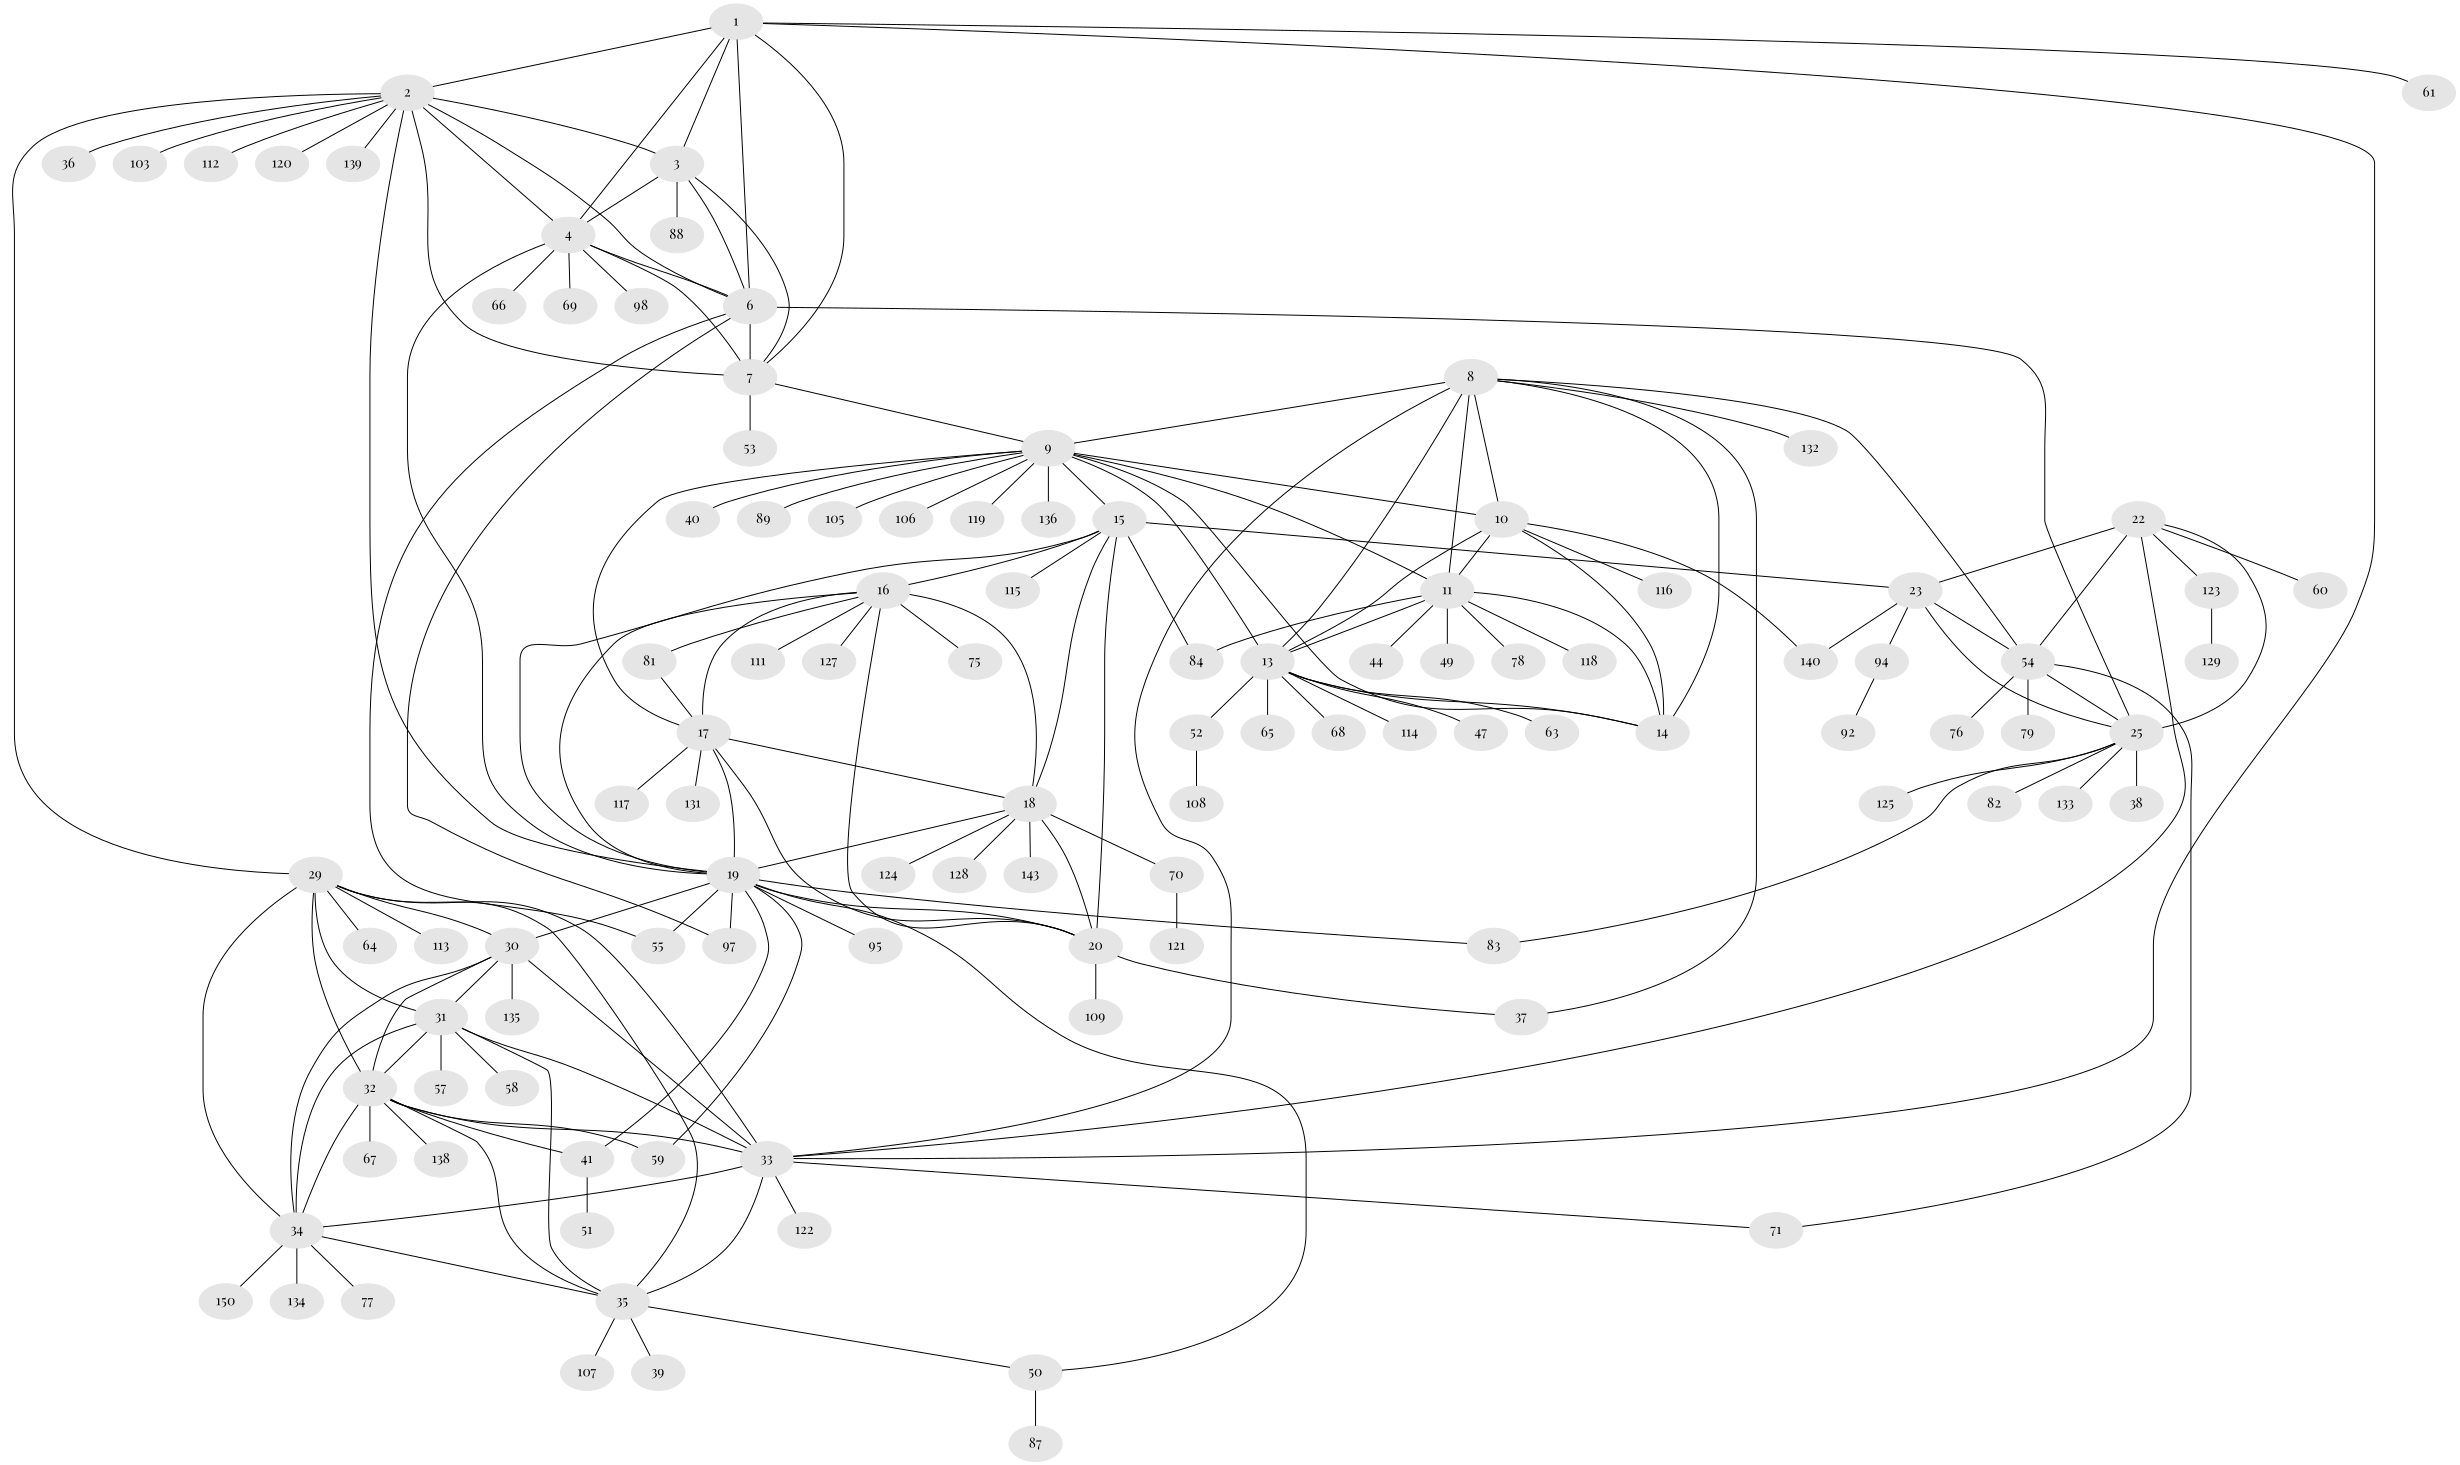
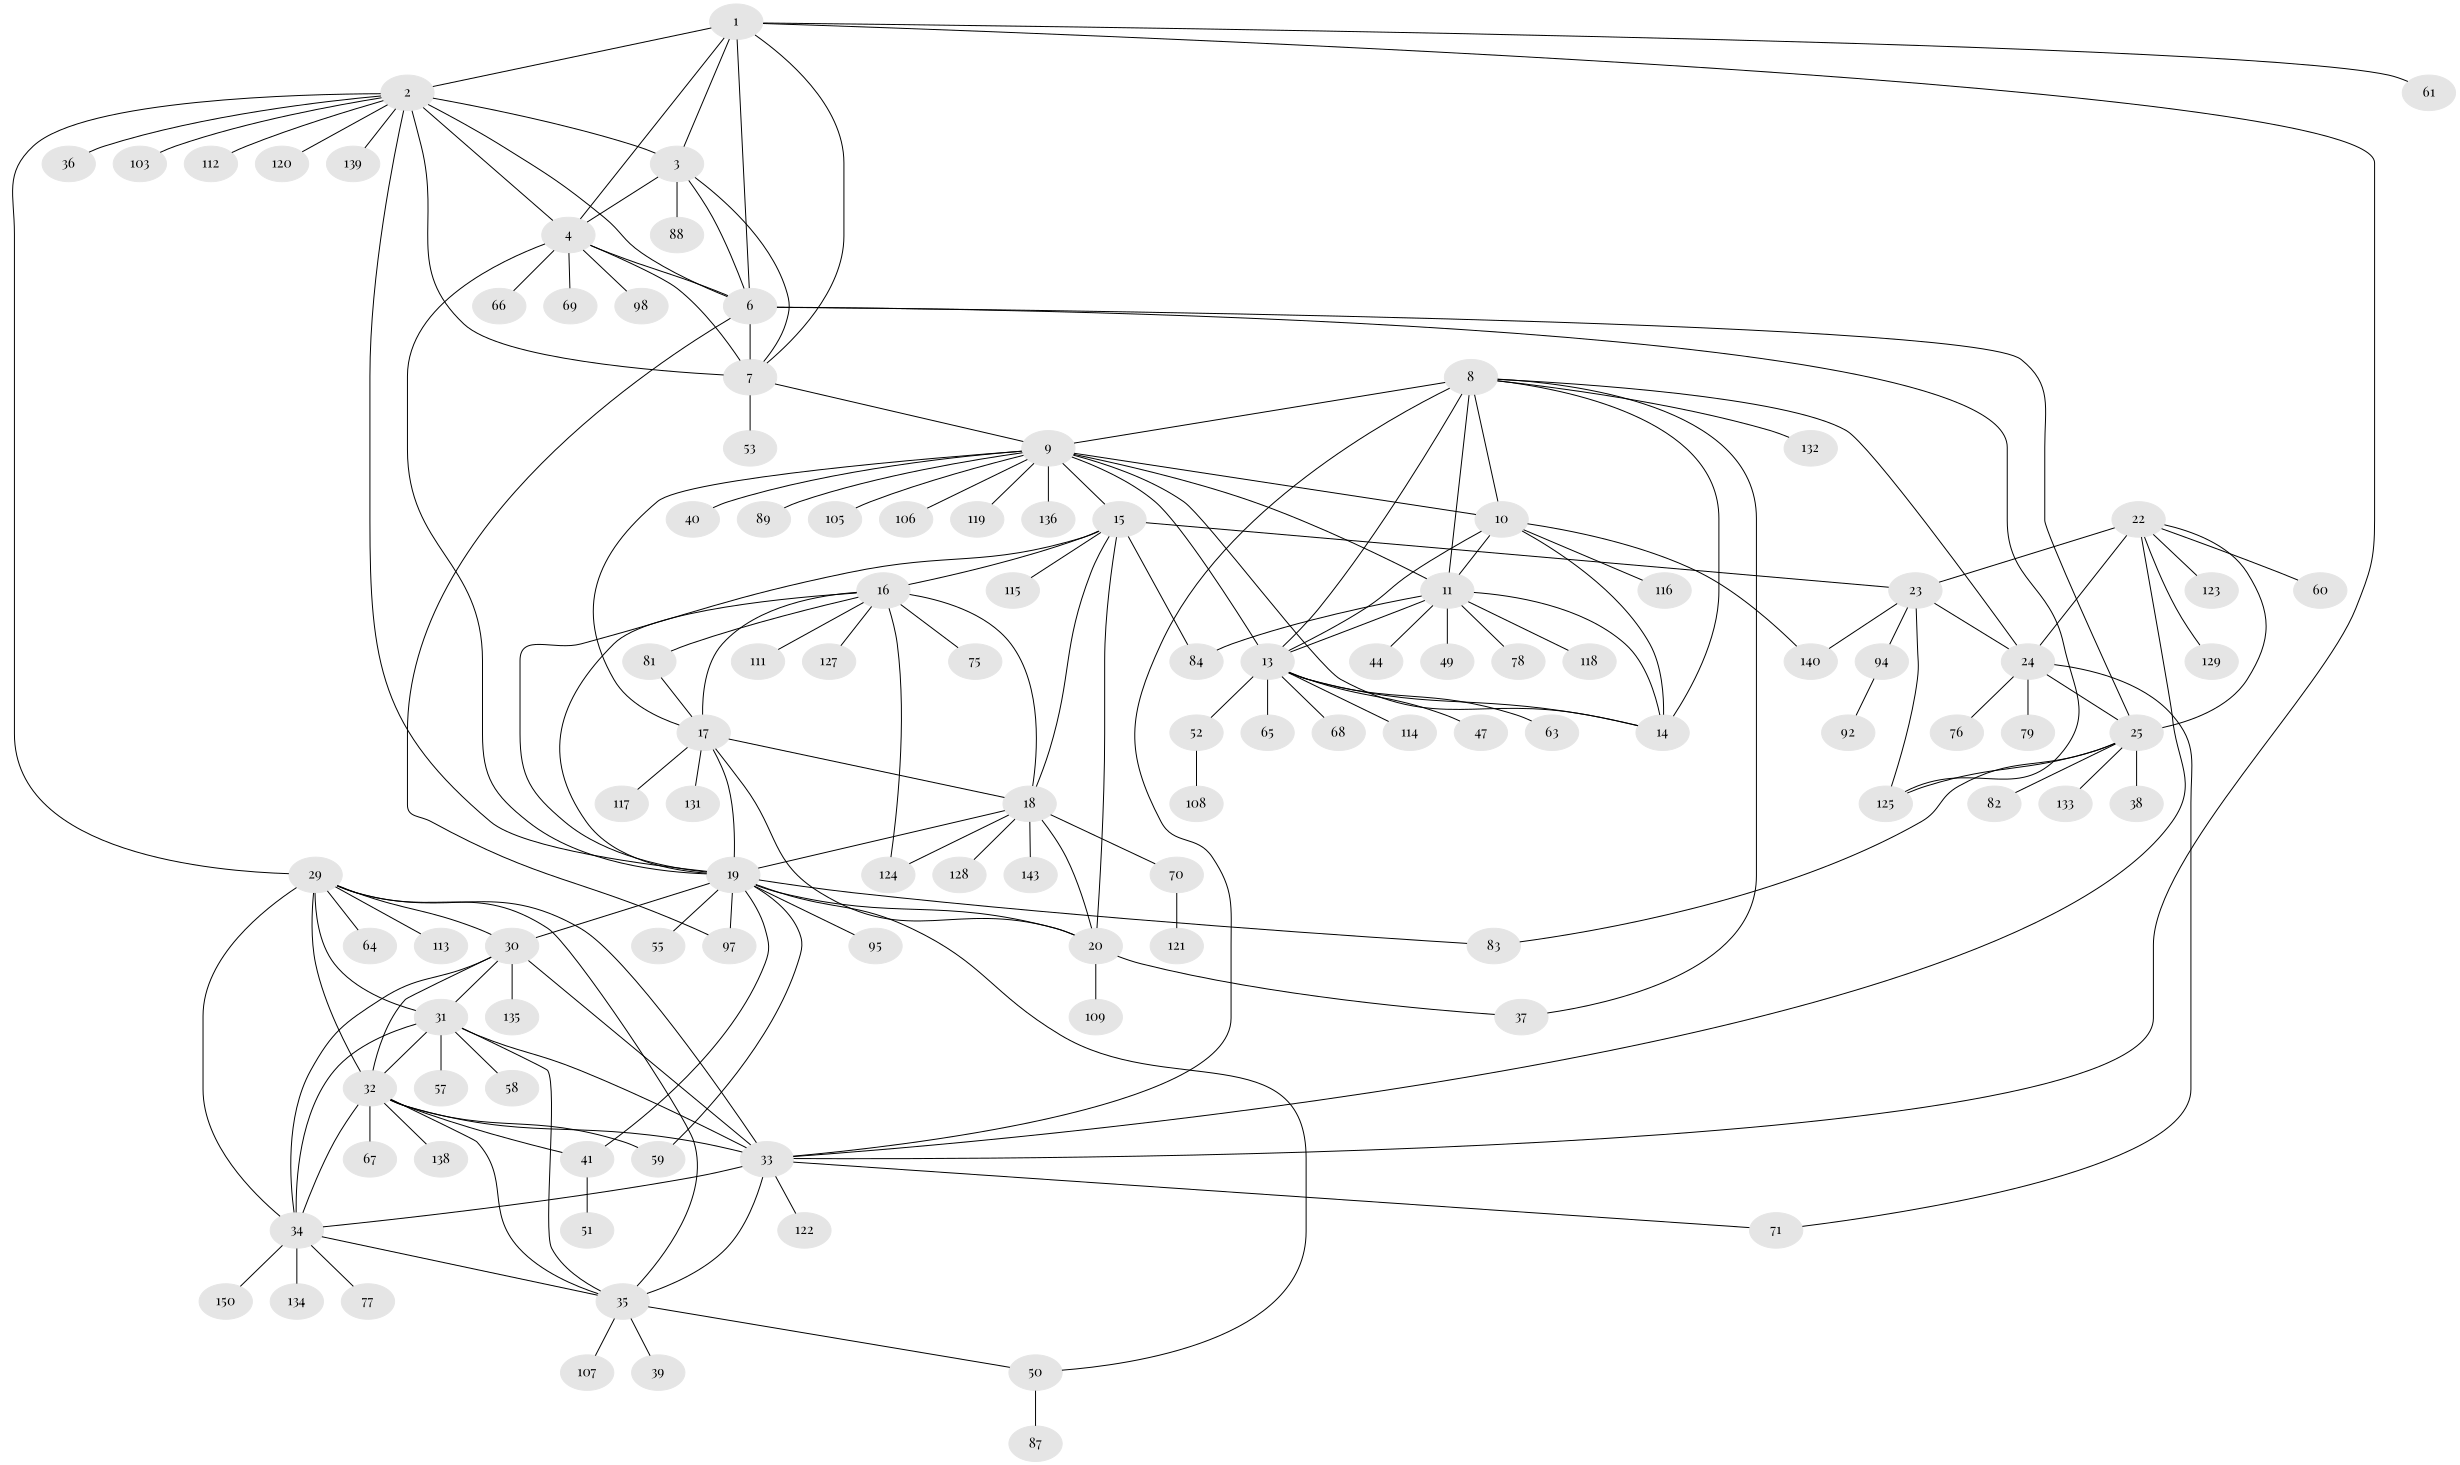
  graph {
    fontname="Playfair Display"
    node [color=gray90 fontname="Playfair Display" style=filled]
    edge [fontname="Playfair Display"]
    1 [super="+72"]
    2 [super="+96"]
    3
    4 [super="+5"]
    6 [super="+43"]
    7 [super="+73"]
    33 [super="+56"]
    61
    19 [super="+130"]
    29 [super="+46"]
    36 [super="+86"]
    103
    112
    120
    139
    88
    66
    69
    98
    25 [super="+27"]
    55
    97
    9 [super="+101"]
    53
    71
    34 [super="+99"]
    35 [super="+42"]
    122
    95
    20 [super="+54"]
    30
    41 [super="+48"]
    50
    59
    83
    31 [super="+90"]
    32 [super="+110"]
    64
    113
    38 [super="+126"]
    82
    125
    133
    10
    11 [super="+45"]
    13 [super="+141"]
    14
    15 [super="+93"]
    17 [super="+137"]
    40
    89
    105
    106
    119
    136
    8 [super="+12"]
-   24 [super="+28" label=54]
+   24 [super="+28"]
    132
    37
    116
    140
    44
    49 [super="+85"]
    78
    84
    118
    47
    52
    63
    65
    68
    114
    76 [super="+91"]
    79
    16 [super="+21"]
    18 [super="+77"]
    23
    115
    117
    131
    108
    75
    81
    111
    127
    70
    124
    128
    143
    109
    94 [super="+104"]
    121
    135
    51 [super="+102"]
    87
    22 [super="+26"]
    60
    123
    129
    92
    57
    58
    67
    138
    n105 [label=77]
    n106 [label=150]
    134
    39
    107
    1 -- 2
    1 -- 3
    1 -- 4 [weight=2]
    1 -- 6
    1 -- 7
    1 -- 33
    1 -- 61
    2 -- 3
    2 -- 4 [weight=2]
    2 -- 6
    2 -- 7
    2 -- 19
    2 -- 29
    2 -- 36
    2 -- 103
    2 -- 112
    2 -- 120
    2 -- 139
    3 -- 4 [weight=2]
    3 -- 6
    3 -- 7
    3 -- 88
    4 -- 6 [weight=2]
    4 -- 7 [weight=2]
    4 -- 19
    4 -- 66
    4 -- 69
    4 -- 98
    6 -- 7
    6 -- 25
-   6 -- 55
+   6 -- 125
    6 -- 97
    7 -- 9
    7 -- 53
    33 -- 71
    33 -- 34
    33 -- 35
    33 -- 122
    19 -- 55
    19 -- 97
    19 -- 95
    19 -- 20
    19 -- 30
    19 -- 41
    19 -- 50
    19 -- 59
    19 -- 83
    29 -- 33
    29 -- 34
    29 -- 35
    29 -- 30
    29 -- 31
    29 -- 32
    29 -- 64
    29 -- 113
    25 -- 83
    25 -- 38
    25 -- 82
    25 -- 125
    25 -- 133
    9 -- 10
    9 -- 11
    9 -- 13
    9 -- 14
    9 -- 15
    9 -- 17
    9 -- 40
    9 -- 89
    9 -- 105
    9 -- 106
    9 -- 119
    9 -- 136
    34 -- 35
    34 -- n105
    34 -- n106
    34 -- 134
    35 -- 50
    35 -- 39
    35 -- 107
    20 -- 37
    20 -- 109
    30 -- 33
    30 -- 34
    30 -- 31
    30 -- 32
    30 -- 135
    41 -- 51
    50 -- 87
    31 -- 33
    31 -- 34
    31 -- 35
    31 -- 32
    31 -- 57
    31 -- 58
    32 -- 33
    32 -- 34
    32 -- 35
    32 -- 41
    32 -- 59
    32 -- 67
    32 -- 138
    10 -- 11
    10 -- 13
    10 -- 14
    10 -- 116
    10 -- 140
    11 -- 13
    11 -- 14
    11 -- 44
    11 -- 49
    11 -- 78
    11 -- 84
    11 -- 118
    13 -- 14
    13 -- 47
    13 -- 52
    13 -- 63
    13 -- 65
    13 -- 68
    13 -- 114
    15 -- 19
    15 -- 20
    15 -- 84
    15 -- 16 [weight=2]
    15 -- 18
    15 -- 23
    15 -- 115
    17 -- 19
    17 -- 20
    17 -- 18
    17 -- 117
    17 -- 131
    8 -- 33
    8 -- 9 [weight=2]
    8 -- 10 [weight=2]
    8 -- 11 [weight=2]
    8 -- 13 [weight=2]
    8 -- 14 [weight=2]
    8 -- 24
    8 -- 132
    8 -- 37
    24 -- 25 [weight=4]
    24 -- 71
    24 -- 76
    24 -- 79
    52 -- 108
    16 -- 19 [weight=2]
-   16 -- 20 [weight=2]
+   16 -- 124 [weight=2]
    16 -- 17 [weight=2]
    16 -- 18 [weight=2]
    16 -- 75
    16 -- 81
    16 -- 111
    16 -- 127
    18 -- 19
    18 -- 20
    18 -- 70
    18 -- 124
    18 -- 128
    18 -- 143
-   23 -- 25 [weight=2]
+   23 -- 125 [weight=2]
    23 -- 24 [weight=2]
    23 -- 140
    23 -- 94
    81 -- 17
    70 -- 121
    94 -- 92
    22 -- 33
    22 -- 25 [weight=4]
    22 -- 24 [weight=4]
    22 -- 23 [weight=2]
    22 -- 60
    22 -- 123
-   123 -- 129
+   22 -- 129
  }
